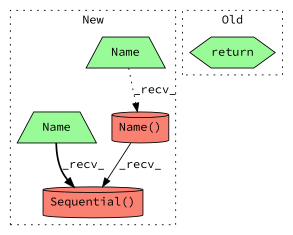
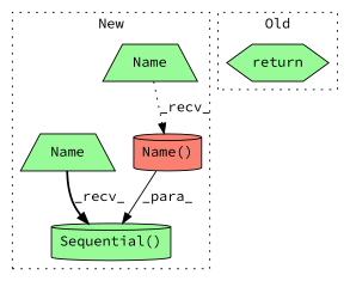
  digraph {
    fontname="Source Code Pro"
    node [a=75 fillcolor=palegreen fontname="Source Code Pro" l=2 s=1216 shape=cylinder style=filled]
    edge [fontname="Source Code Pro"]
    n1 [fillcolor=salmon l=9 label="Name()"]
-   n2 [fillcolor=salmon l="23,6" label="Sequential()" s="1134,1251"]
+   n2 [l="23,6" label="Sequential()" s="1134,1251"]
    n3 [a=87 label=Name shape=trapezium]
    n4 [a=87 label=Name s=1134 shape=trapezium]
    n5 [a=93 l=7 label=return s=2313 shape=hexagon]
    subgraph cluster_1 {
      label=New
      style=dotted
      n1
      n2
      n3
      n4
    }
    subgraph cluster_2 {
      label=Old
      style=dotted
      n5
    }
-   n1 -> n2 [label=_recv_ style=solid]
+   n1 -> n2 [label=_para_ style=solid]
    n3 -> n1 [label=_recv_ style=dotted]
    n4 -> n2 [label=_recv_ style=bold]
  }
